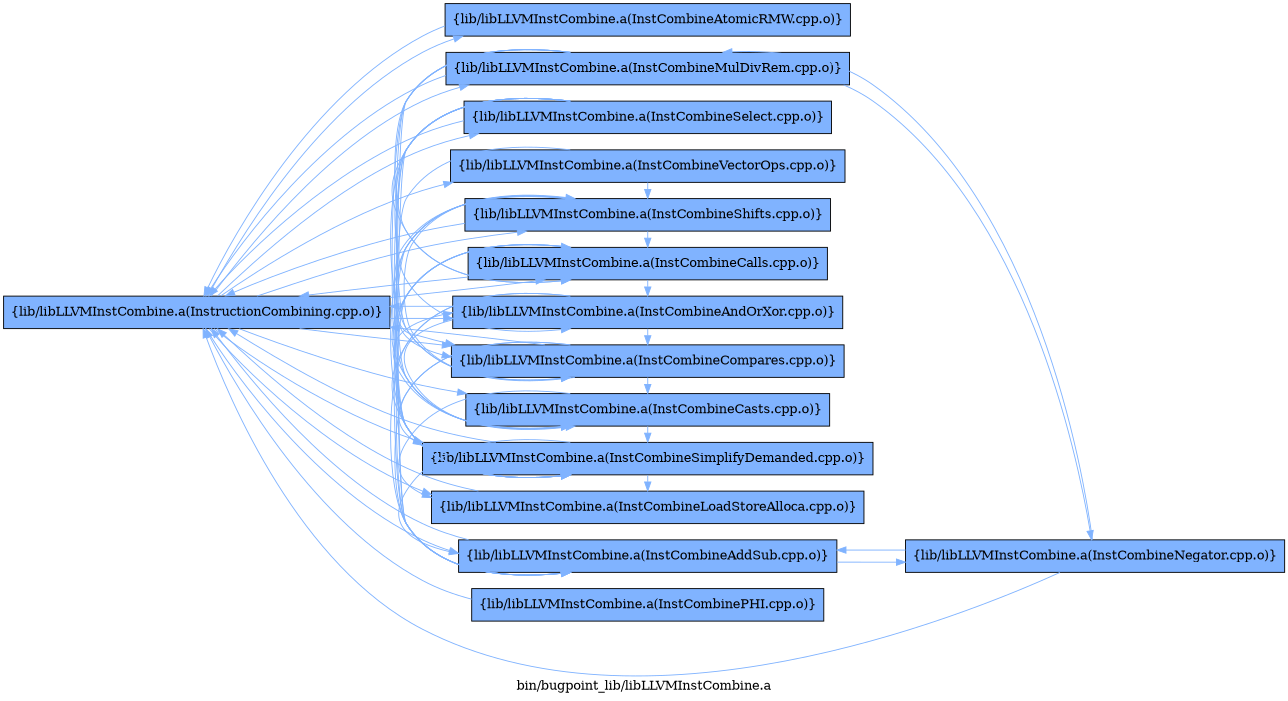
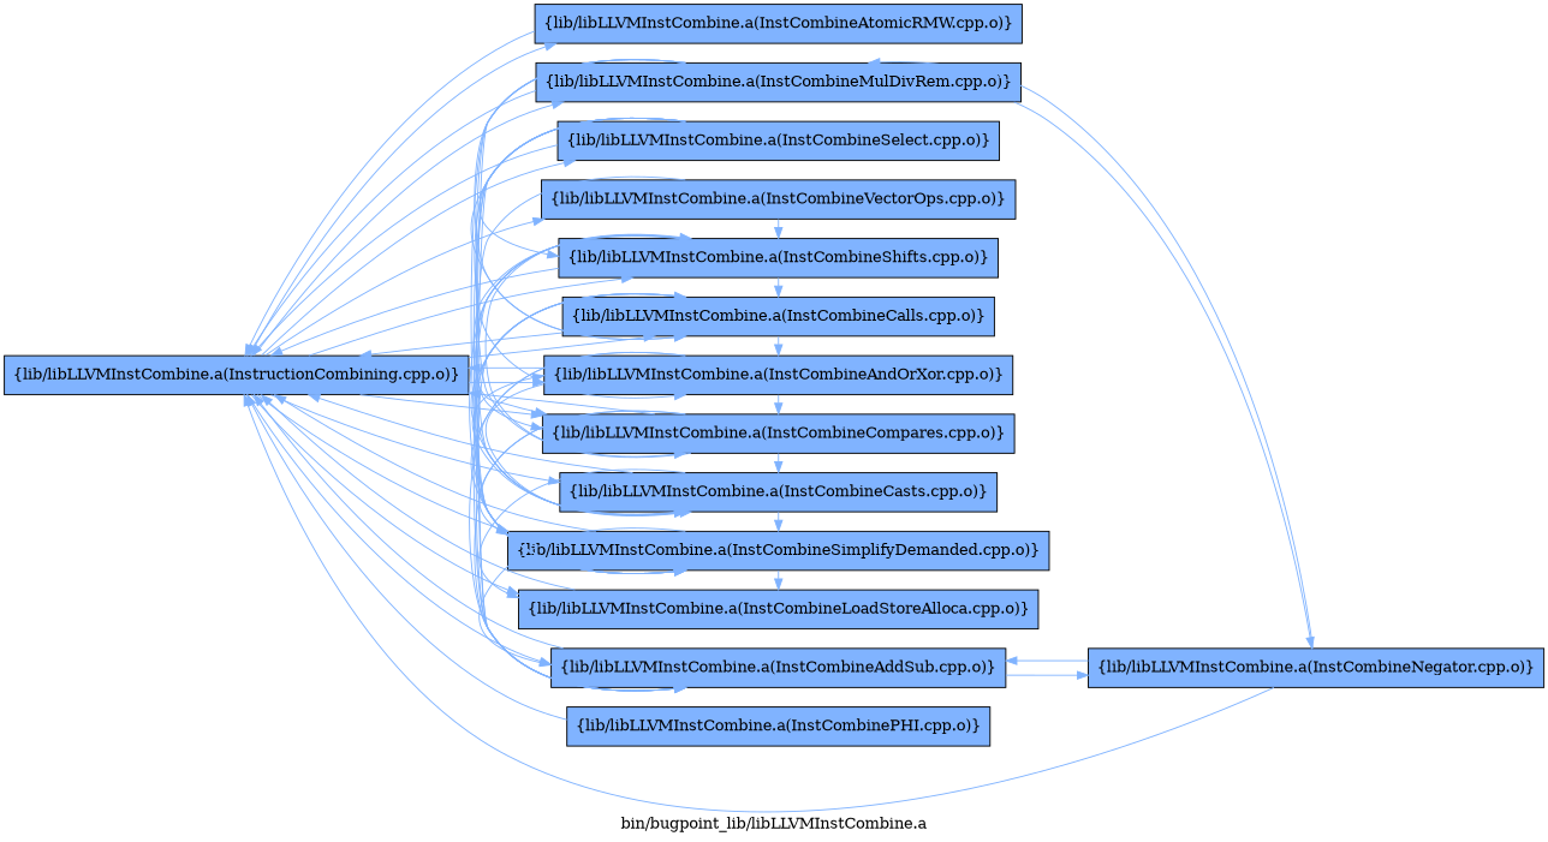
  digraph {
    label="bin/bugpoint_lib/libLLVMInstCombine.a"
    rankdir=LR
    node [fillcolor="0.600000 0.5 1" group=1 shape=box style=filled]
    edge [color="0.600000 0.5 1"]
    n1 [label="{lib/libLLVMInstCombine.a(InstructionCombining.cpp.o)}"]
    n2 [label="{lib/libLLVMInstCombine.a(InstCombineAddSub.cpp.o)}"]
    n3 [label="{lib/libLLVMInstCombine.a(InstCombineAtomicRMW.cpp.o)}"]
    n4 [label="{lib/libLLVMInstCombine.a(InstCombineAndOrXor.cpp.o)}"]
    n5 [label="{lib/libLLVMInstCombine.a(InstCombineCalls.cpp.o)}"]
    n6 [label="{lib/libLLVMInstCombine.a(InstCombineCasts.cpp.o)}"]
    n7 [label="{lib/libLLVMInstCombine.a(InstCombineCompares.cpp.o)}"]
    n8 [label="{lib/libLLVMInstCombine.a(InstCombineLoadStoreAlloca.cpp.o)}"]
    n9 [label="{lib/libLLVMInstCombine.a(InstCombineMulDivRem.cpp.o)}"]
    n10 [label="{lib/libLLVMInstCombine.a(InstCombinePHI.cpp.o)}"]
    n11 [label="{lib/libLLVMInstCombine.a(InstCombineSelect.cpp.o)}"]
    n12 [label="{lib/libLLVMInstCombine.a(InstCombineShifts.cpp.o)}"]
    n13 [label="{lib/libLLVMInstCombine.a(InstCombineSimplifyDemanded.cpp.o)}"]
    n14 [label="{lib/libLLVMInstCombine.a(InstCombineVectorOps.cpp.o)}"]
    n15 [label="{lib/libLLVMInstCombine.a(InstCombineNegator.cpp.o)}"]
    subgraph sub_1 {
      rank=same
      n1
    }
    subgraph sub_2 {
      rank=same
      n2
      n3
      n4
      n5
      n6
      n7
      n8
      n9
      n10
      n11
      n12
      n13
      n14
    }
    subgraph sub_3 {
      rank=same
      n1
    }
    subgraph sub_4 {
      rank=same
      n2
      n3
      n4
      n5
      n6
      n7
      n8
      n9
      n10
      n11
      n12
      n13
      n14
    }
    n1 -> n2
    n1 -> n3
    n1 -> n4
    n1 -> n5
    n1 -> n6
    n1 -> n7
    n1 -> n8
    n1 -> n9
    n1 -> n11
    n1 -> n12
    n1 -> n13
    n1 -> n14
    n2 -> n1
    n2 -> n15
    n3 -> n1
    n4 -> n1
    n4 -> n2
    n4 -> n6
    n4 -> n7
    n4 -> n13
    n5 -> n1
    n5 -> n2
    n5 -> n4
    n5 -> n7
    n5 -> n13
+   n6 -> n1
    n6 -> n4
    n6 -> n5
    n6 -> n8
    n6 -> n13
    n7 -> n1
    n7 -> n2
    n7 -> n6
    n7 -> n12
    n7 -> n13
    n8 -> n1
    n9 -> n1
    n9 -> n2
    n9 -> n5
    n9 -> n7
    n9 -> n13
    n9 -> n15
    n10 -> n1
    n11 -> n1
    n11 -> n2
    n11 -> n4
    n11 -> n5
    n11 -> n6
-   n11 -> n7
+   n11 -> n12
    n11 -> n13
    n12 -> n1
    n12 -> n2
    n12 -> n5
    n12 -> n6
    n12 -> n7
    n12 -> n13
    n13 -> n1
    n13 -> n2
    n13 -> n8
    n14 -> n12
    n14 -> n13
    n15 -> n1
    n15 -> n2
    n15 -> n9
  }
